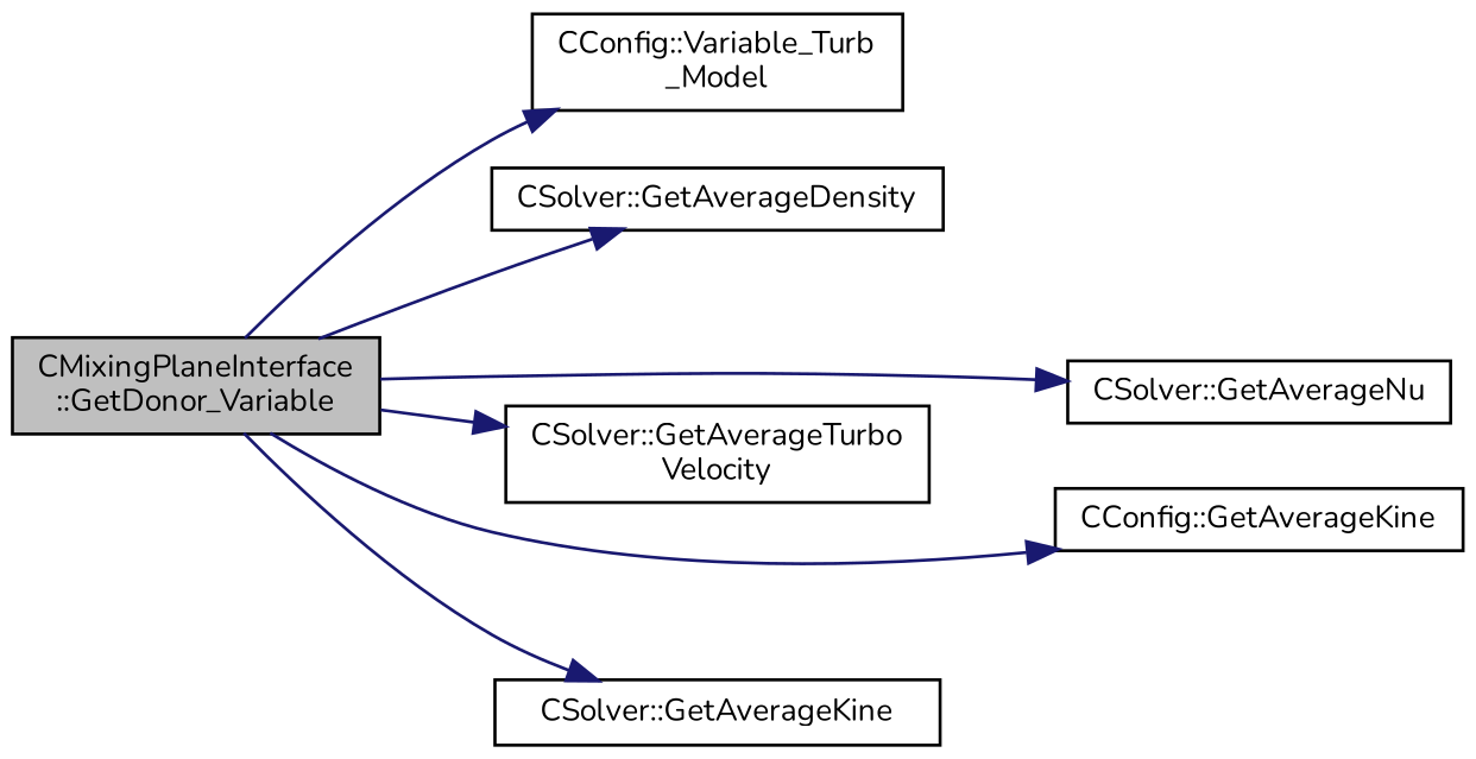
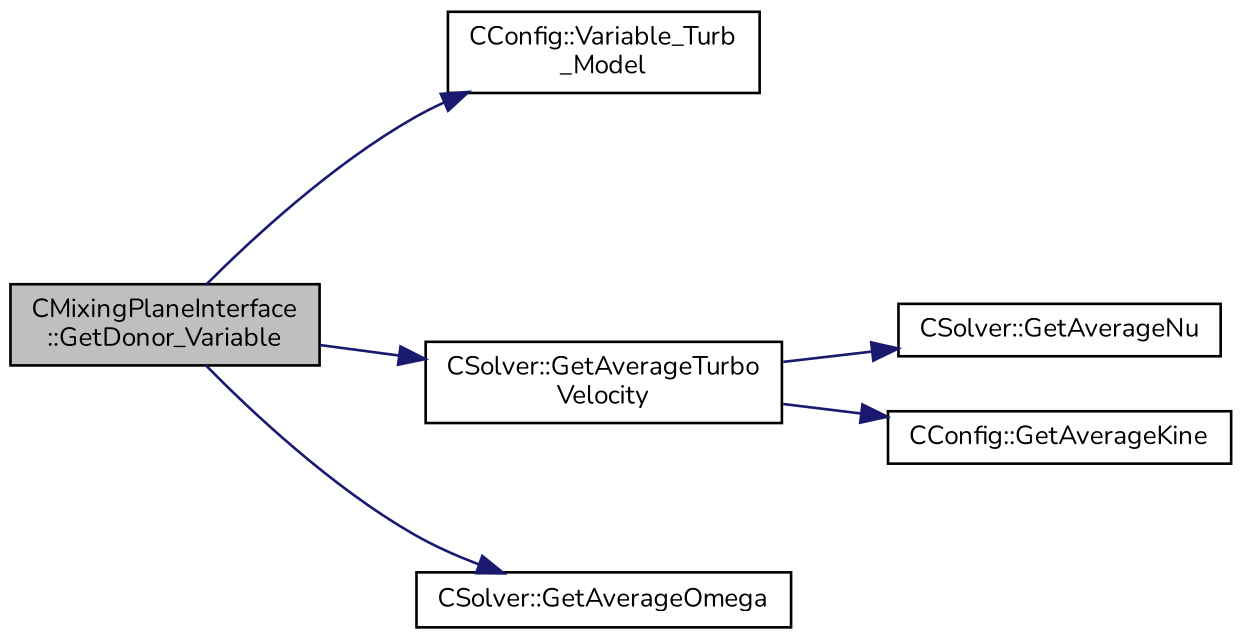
  digraph {
    fontname=Nunito
    rankdir=LR
    node [color=black fillcolor=white fontname=Nunito fontsize=10 shape=record style=filled]
    edge [color=midnightblue fontname=Nunito fontsize=10 labelfontname=Helvetica labelfontsize=10 style=solid]
    n1 [fillcolor=grey75 fontcolor=black height=0.2 label="CMixingPlaneInterface\l::GetDonor_Variable" width=0.4]
    n2 [height=0.2 label="CConfig::Variable_Turb\l_Model" width=0.4]
-   n3 [height=0.2 label="CSolver::GetAverageDensity" width=0.4]
    n4 [height=0.2 label="CSolver::GetAverageTurbo\lVelocity" width=0.4]
    n5 [height=0.2 label="CSolver::GetAverageNu" width=0.4]
    n6 [height=0.2 label="CConfig::GetAverageKine" width=0.4]
-   n7 [height=0.2 label="CSolver::GetAverageKine" width=0.4]
+   n7 [height=0.2 label="CSolver::GetAverageOmega" width=0.4]
    n1 -> n2
-   n1 -> n3
    n1 -> n4
-   n1 -> n5
-   n1 -> n6
+   n4 -> n5
+   n4 -> n6
    n1 -> n7
  }
